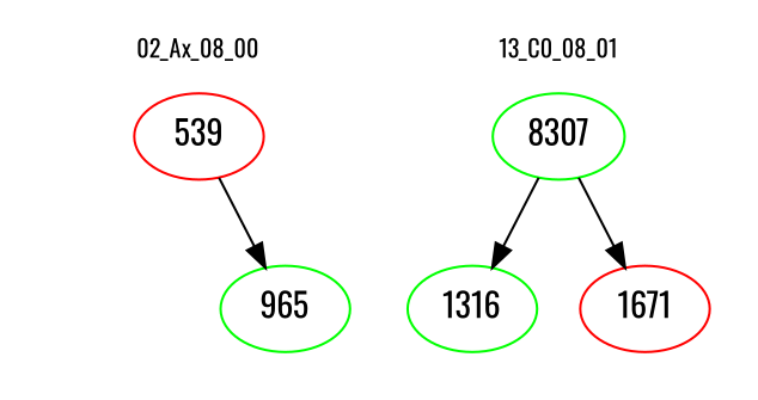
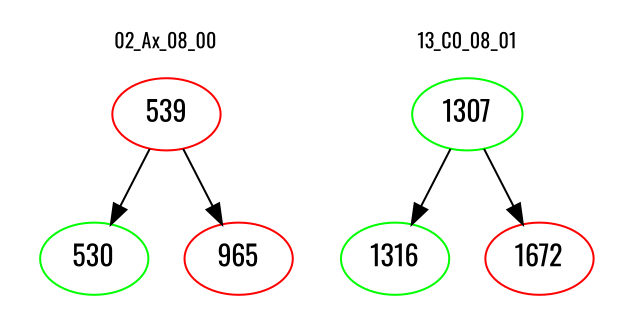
  digraph {
    fontname=Oswald
    node [color=red fontname=Oswald]
    edge [color=black fontname=Oswald]
    n1 [label=539]
-   n3 [color=green label=965]
-   n4 [color=green label=8307]
+   n2 [color=green label=530]
+   n3 [label=965]
+   n4 [color=green label=1307]
    n5 [color=green label=1316]
-   n6 [label=1671]
+   n6 [label=1672]
    subgraph cluster_1 {
      color=white
      fontsize=10
      label="02_Ax_08_00"
      n1
+     n2
      n3
    }
    subgraph cluster_2 {
      color=white
      fontsize=10
      label="13_C0_08_01"
      n4
      n5
      n6
    }
+   n1 -> n2
    n1 -> n3
    n4 -> n5
    n4 -> n6
  }
